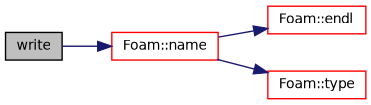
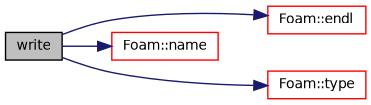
  digraph {
    rankdir=LR
    node [color=red fontname=Helvetica fontsize=10 shape=record]
    edge [color=midnightblue fontname=Helvetica fontsize=10 labelfontname=Helvetica labelfontsize=10 style=solid]
    n1 [color=black fillcolor=grey75 fontcolor=black height=0.2 label=write style=filled width=0.4]
    n2 [height=0.2 label="Foam::endl" width=0.4]
    n3 [height=0.2 label="Foam::name" width=0.4]
    n4 [height=0.2 label="Foam::type" width=0.4]
-   n3 -> n2
+   n1 -> n2
    n1 -> n3
-   n3 -> n4
+   n1 -> n4
  }
